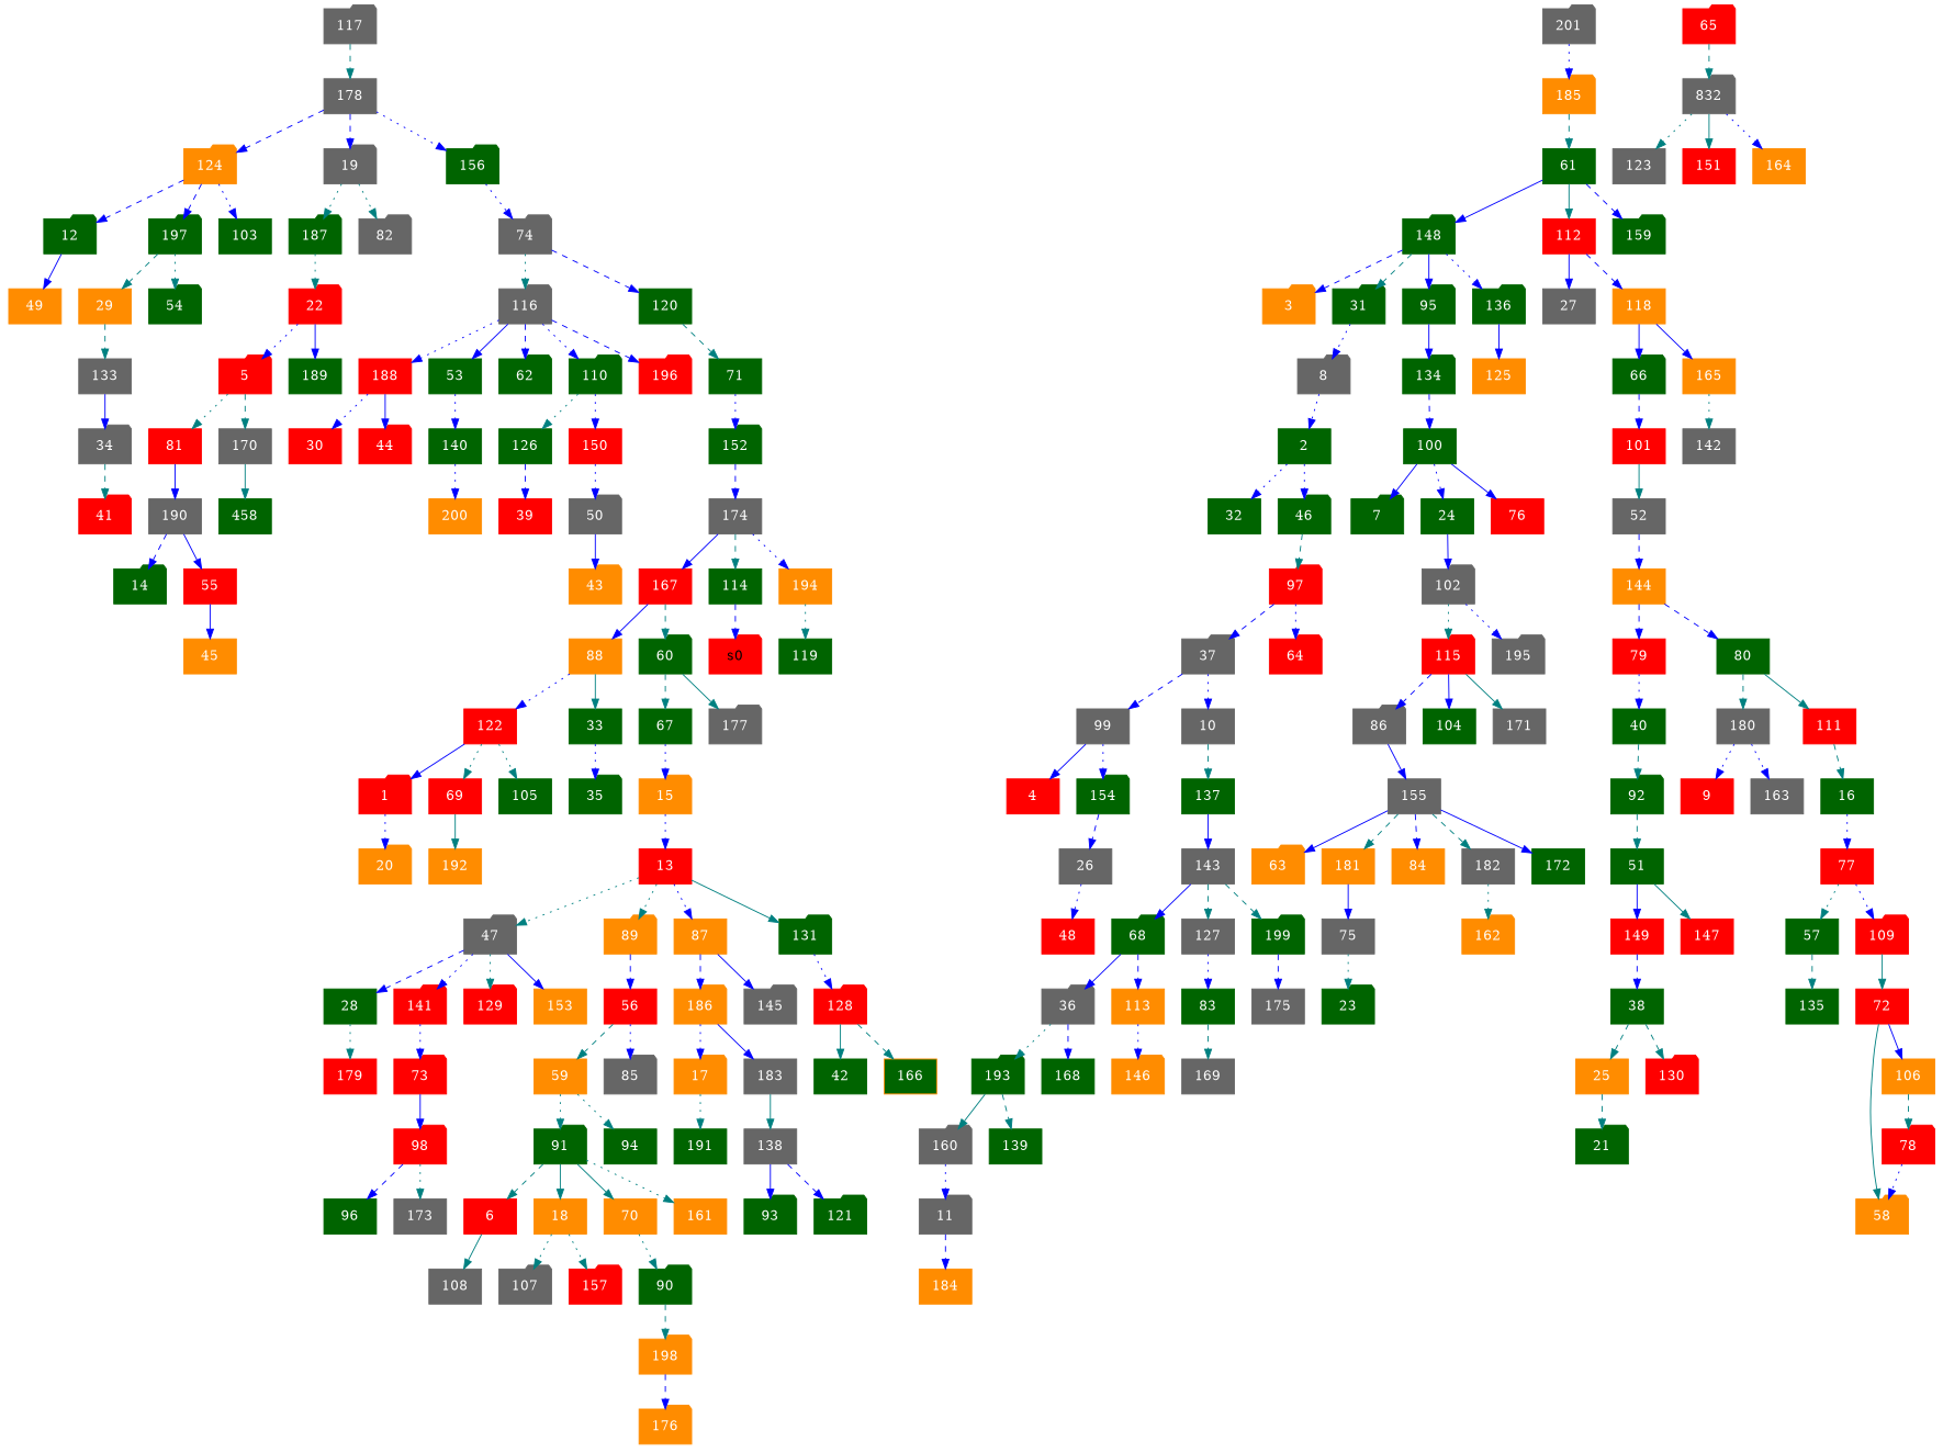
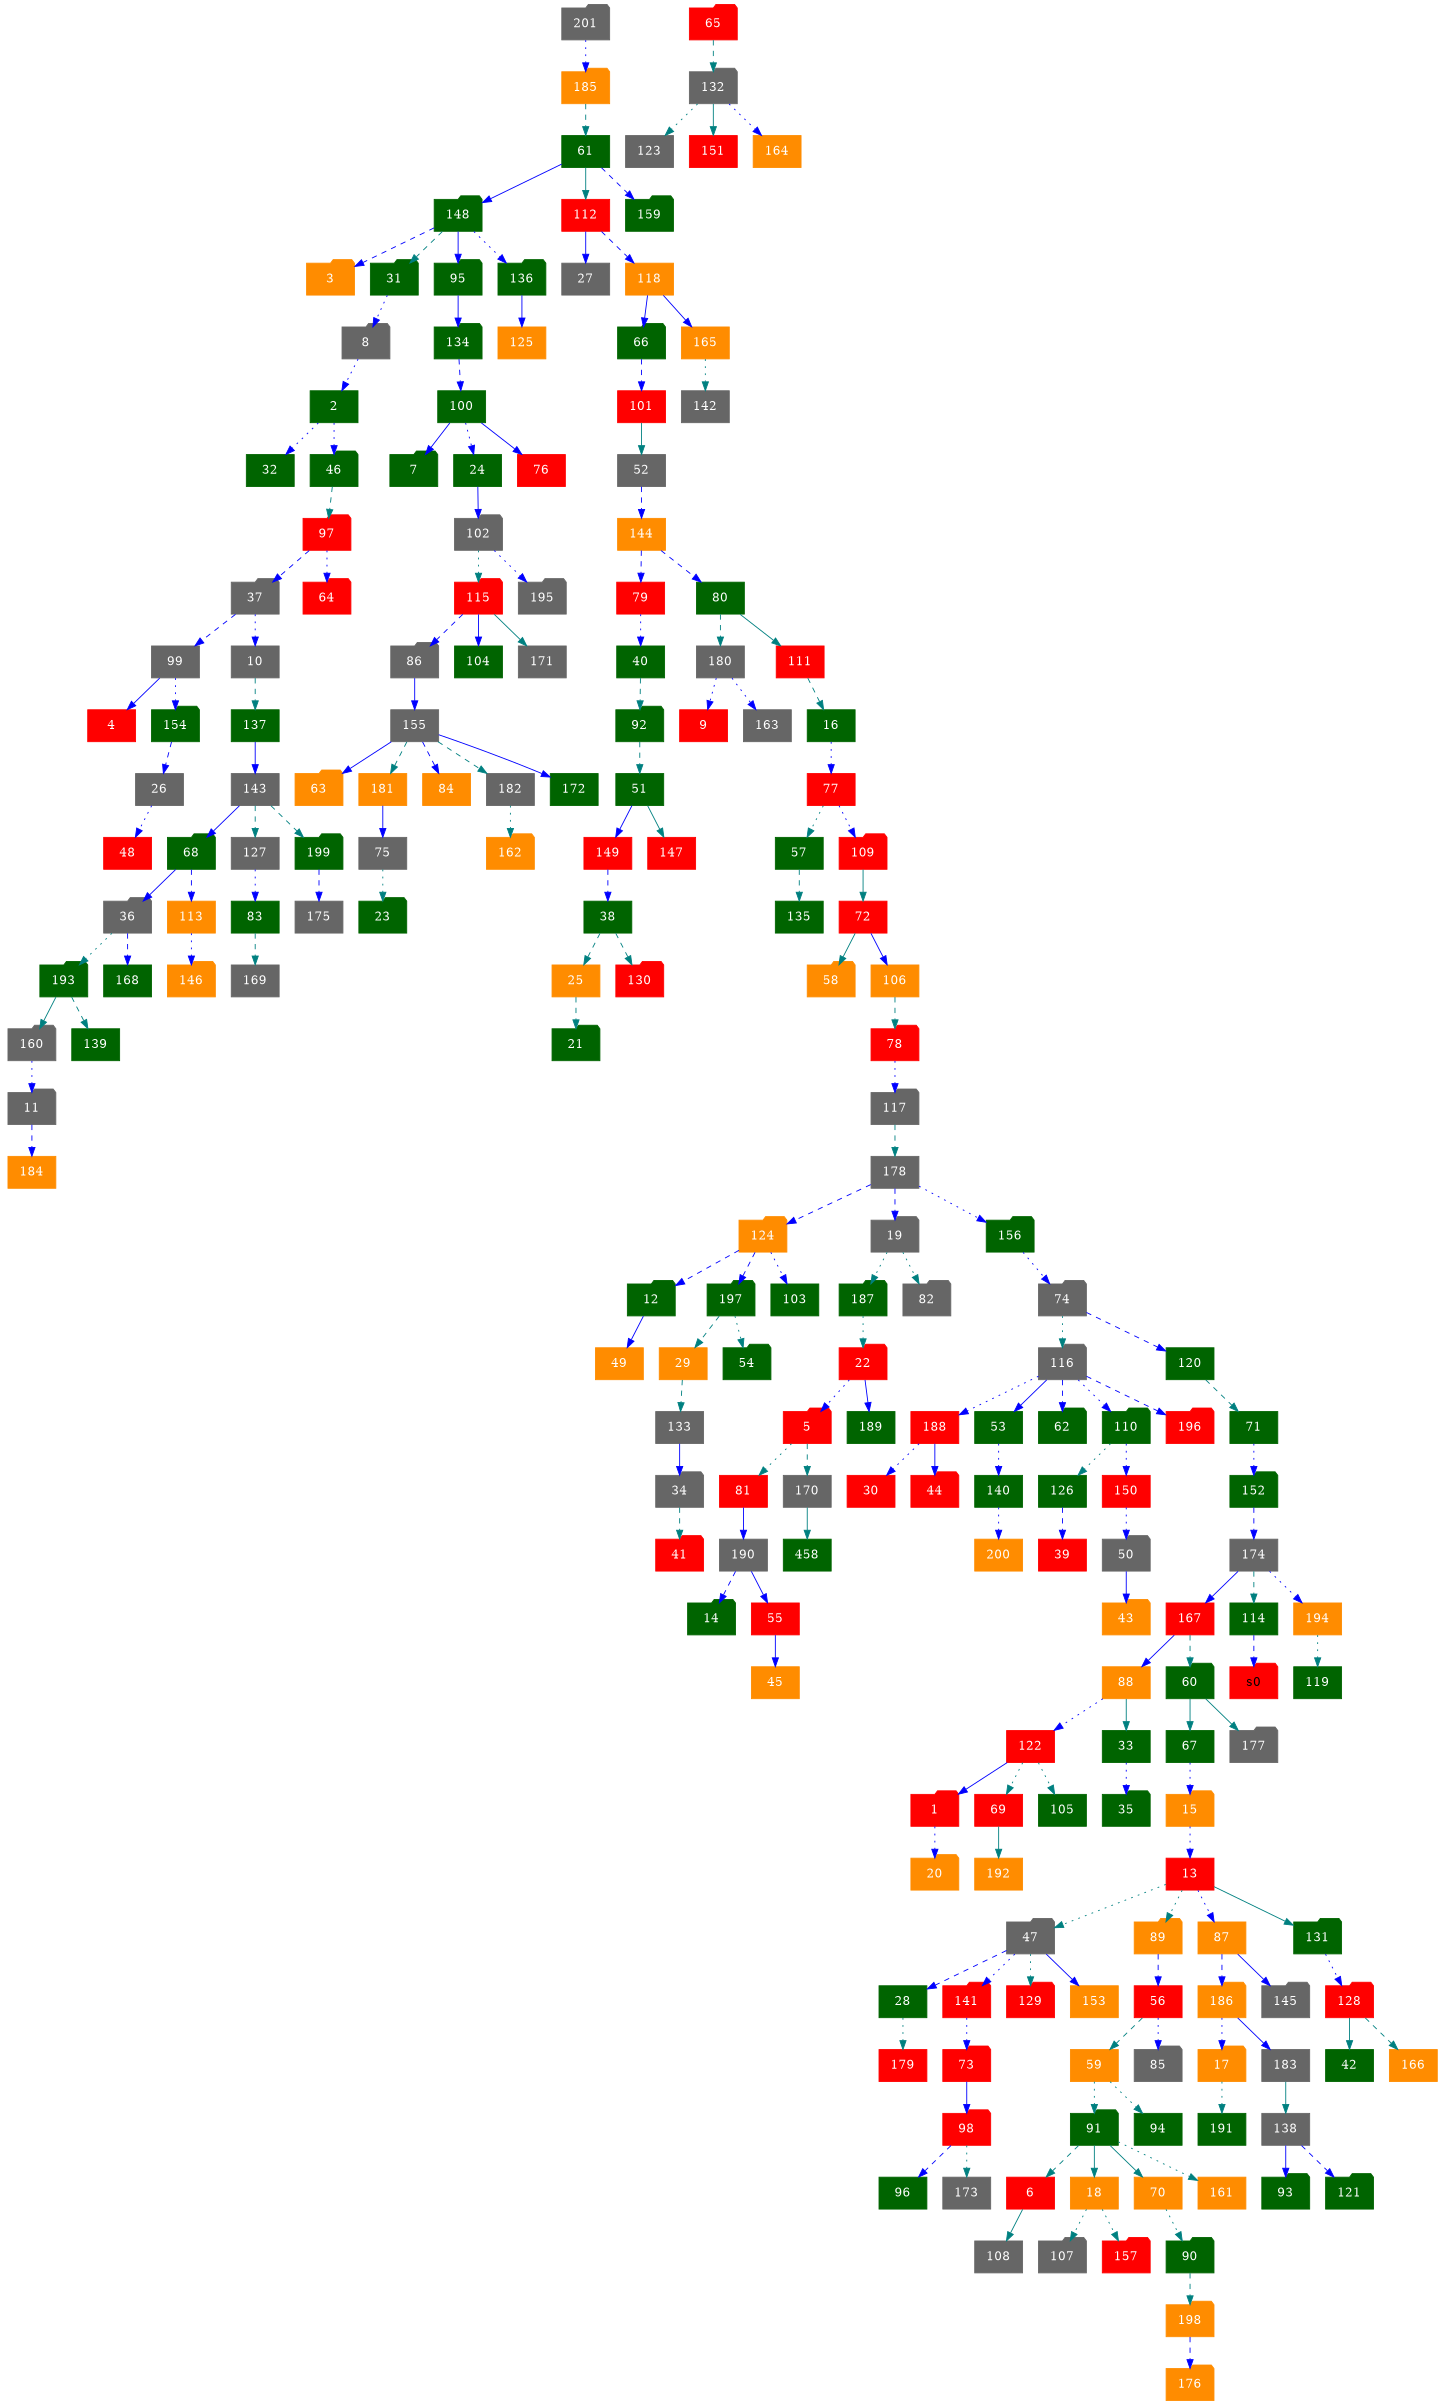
  digraph {
    node [color=darkgreen fontcolor=white shape=box style=filled]
    edge [color=blue style=dotted]
    122 [color=red]
    1 [color=red shape=folder]
    69 [color=red]
    105
    20 [color=darkorange shape=folder]
    192 [color=darkorange]
    8 [color=gray40 shape=folder]
    2
    32
    46 [shape=folder]
    97 [color=red shape=folder]
    148 [shape=folder]
    3 [color=darkorange shape=folder]
    31 [shape=folder]
    95 [shape=folder]
    136 [shape=folder]
    134 [shape=folder]
    125 [color=darkorange]
    99 [color=gray40]
    4 [color=red]
    154 [shape=folder]
    26 [color=gray40]
    22 [color=red shape=folder]
    5 [color=red shape=folder]
    189
    81 [color=red]
    170 [color=gray40]
    190 [color=gray40]
    n29 [label=458]
    91 [shape=folder]
    6 [color=red]
    18 [color=darkorange]
    70 [color=darkorange]
    161 [color=darkorange]
    108 [color=gray40]
    107 [color=gray40 shape=folder]
    157 [color=red shape=folder]
    90 [shape=folder]
    7 [shape=folder]
    100
    24
    76 [color=red]
    102 [color=gray40 shape=folder]
    180 [color=gray40]
    9 [color=red]
    163 [color=gray40]
    37 [color=gray40 shape=folder]
    10 [color=gray40]
    137
    143 [color=gray40]
    160 [color=gray40 shape=folder]
    11 [color=gray40 shape=folder]
    184 [color=darkorange]
    124 [color=darkorange shape=folder]
    12 [shape=folder]
    197 [shape=folder]
    103
    49 [color=darkorange]
    29 [color=darkorange]
    54 [shape=folder]
    15 [color=darkorange shape=folder]
    13 [color=red]
    47 [color=gray40 shape=folder]
    89 [color=darkorange shape=folder]
    87 [color=darkorange]
    131 [shape=folder]
    28
    141 [color=red shape=folder]
    129 [color=red shape=folder]
    153 [color=darkorange]
    56 [color=red]
    186 [color=darkorange shape=folder]
    145 [color=gray40 shape=folder]
    128 [color=red shape=folder]
    14 [shape=folder]
    55 [color=red]
    45 [color=darkorange]
    67
    111 [color=red]
    16
    77 [color=red]
    57
    109 [color=red shape=folder]
    17 [color=darkorange shape=folder]
    183 [color=gray40]
    191
    138 [color=gray40]
    178 [color=gray40]
    19 [color=gray40 shape=folder]
    156 [shape=folder]
    187 [shape=folder]
    82 [color=gray40 shape=folder]
    74 [color=gray40 shape=folder]
    25 [color=darkorange]
    21 [shape=folder]
    75 [color=gray40]
    23 [shape=folder]
    115 [color=red shape=folder]
    195 [color=gray40 shape=folder]
    38
    130 [color=red shape=folder]
    48 [color=red]
    112 [color=red]
    27 [color=gray40]
    118 [color=darkorange]
    66 [shape=folder]
    165 [color=darkorange]
    179 [color=red]
    73 [color=red shape=folder]
    133 [color=gray40]
    34 [color=gray40 shape=folder]
    188 [color=red]
    30 [color=red]
    44 [color=red shape=folder]
    88 [color=darkorange]
    33
    35 [shape=folder]
    41 [color=red shape=folder]
    68 [shape=folder]
    36 [color=gray40 shape=folder]
    113 [color=darkorange]
    193 [shape=folder]
    168
    146 [color=darkorange shape=folder]
    139
    64 [color=red shape=folder]
    149 [color=red]
    39 [color=red]
    126
    79 [color=red]
    40
    92 [shape=folder]
    51
    42
-   166 [color=darkorange fillcolor=darkgreen]
+   166 [color=darkorange]
    50 [color=gray40 shape=folder]
    43 [color=darkorange shape=folder]
    150 [color=red]
    147 [color=red]
    101 [color=red]
    52 [color=gray40]
    144 [color=darkorange]
    80
    116 [color=gray40 shape=folder]
    53
    62 [shape=folder]
    110 [shape=folder]
    196 [color=red shape=folder]
    140
    200 [color=darkorange]
    59 [color=darkorange]
    85 [color=gray40 shape=folder]
    94
    135
    72 [color=red]
    58 [color=darkorange shape=folder]
    106 [color=darkorange]
    78 [color=red shape=folder]
    167 [color=red]
    60 [shape=folder]
    177 [color=gray40 shape=folder]
    185 [color=darkorange shape=folder]
    61
    159 [shape=folder]
    155 [color=gray40]
    63 [color=darkorange shape=folder]
    181 [color=darkorange]
    84 [color=darkorange]
    182 [color=gray40]
    172
    162 [color=darkorange shape=folder]
    65 [color=red shape=folder]
-   132 [color=gray40 shape=folder label=832]
+   132 [color=gray40 shape=folder]
    123 [color=gray40]
    151 [color=red]
    164 [color=darkorange]
    142 [color=gray40]
    127 [color=gray40]
    199 [shape=folder]
    83
    175 [color=gray40]
    198 [color=darkorange shape=folder]
    120
    71
    152 [shape=folder]
    174 [color=gray40]
    98 [color=red shape=folder]
    96
    173 [color=gray40]
    117 [color=gray40 shape=folder]
    169 [color=gray40]
    86 [color=gray40 shape=folder]
    104
    171 [color=gray40]
    176 [color=darkorange shape=folder]
    93 [shape=folder]
    121 [shape=folder]
    114
    194 [color=darkorange]
    s0 [color=red fontcolor=black shape=folder]
    119
    201 [color=gray40 shape=folder]
    122 -> 1 [style=solid]
    122 -> 69 [color=teal]
    122 -> 105 [color=teal]
    1 -> 20
    69 -> 192 [color=teal style=solid]
    8 -> 2
    2 -> 32
    2 -> 46
    46 -> 97 [color=teal style=dashed]
    97 -> 37 [style=dashed]
    97 -> 64
    148 -> 3 [style=dashed]
    148 -> 31 [color=teal style=dashed]
    148 -> 95 [style=solid]
    148 -> 136
    31 -> 8
    95 -> 134 [style=solid]
    136 -> 125 [style=solid]
    134 -> 100 [style=dashed]
    99 -> 4 [style=solid]
    99 -> 154
    154 -> 26 [style=dashed]
    26 -> 48
    22 -> 5
    22 -> 189 [style=solid]
    5 -> 81 [color=teal]
    5 -> 170 [color=teal style=dashed]
    81 -> 190 [style=solid]
    170 -> n29 [color=teal style=solid]
    190 -> 14 [style=dashed]
    190 -> 55 [style=solid]
    91 -> 6 [color=teal style=dashed]
    91 -> 18 [color=teal style=solid]
    91 -> 70 [color=teal style=solid]
    91 -> 161 [color=teal]
    6 -> 108 [color=teal style=solid]
    18 -> 107 [color=teal]
    18 -> 157 [color=teal]
    70 -> 90 [color=teal]
    90 -> 198 [color=teal style=dashed]
    100 -> 7 [style=solid]
    100 -> 24
    100 -> 76 [style=solid]
    24 -> 102 [style=solid]
    102 -> 115 [color=teal]
    102 -> 195
    180 -> 9
    180 -> 163
    37 -> 99 [style=dashed]
    37 -> 10
    10 -> 137 [color=teal style=dashed]
    137 -> 143 [style=solid]
    143 -> 68 [style=solid]
    143 -> 127 [color=teal style=dashed]
    143 -> 199 [color=teal style=dashed]
    160 -> 11
    11 -> 184 [style=dashed]
    124 -> 12 [style=dashed]
    124 -> 197 [style=dashed]
    124 -> 103
    12 -> 49 [style=solid]
    197 -> 29 [color=teal style=dashed]
    197 -> 54 [color=teal]
    29 -> 133 [color=teal style=dashed]
    15 -> 13
    13 -> 47 [color=teal]
    13 -> 89 [color=teal]
    13 -> 87
    13 -> 131 [color=teal style=solid]
    47 -> 28 [style=dashed]
    47 -> 141
    47 -> 129 [color=teal]
    47 -> 153 [style=solid]
    89 -> 56 [style=dashed]
    87 -> 186 [style=dashed]
    87 -> 145 [style=solid]
    131 -> 128
    28 -> 179 [color=teal]
    141 -> 73
    56 -> 59 [color=teal style=dashed]
    56 -> 85
    186 -> 17
    186 -> 183 [style=solid]
    128 -> 42 [color=teal style=solid]
    128 -> 166 [color=teal style=dashed]
    55 -> 45 [style=solid]
    67 -> 15
    111 -> 16 [color=teal style=dashed]
    16 -> 77
    77 -> 57 [color=teal]
    77 -> 109
    57 -> 135 [color=teal style=dashed]
    109 -> 72 [color=teal style=solid]
    17 -> 191 [color=teal]
    183 -> 138 [color=teal style=solid]
    138 -> 93 [style=solid]
    138 -> 121 [style=dashed]
    178 -> 124 [style=dashed]
    178 -> 19 [style=dashed]
    178 -> 156
    19 -> 187 [color=teal]
    19 -> 82 [color=teal]
    156 -> 74
    187 -> 22 [color=teal]
    74 -> 116 [color=teal]
    74 -> 120 [style=dashed]
    25 -> 21 [color=teal style=dashed]
    75 -> 23 [color=teal]
    115 -> 86 [style=dashed]
    115 -> 104 [style=solid]
    115 -> 171 [color=teal style=solid]
    38 -> 25 [color=teal style=dashed]
    38 -> 130 [color=teal style=dashed]
    112 -> 27 [style=solid]
    112 -> 118 [style=dashed]
    118 -> 66 [style=solid]
    118 -> 165 [style=solid]
    66 -> 101 [style=dashed]
    165 -> 142 [color=teal]
    73 -> 98 [style=solid]
    133 -> 34 [style=solid]
    34 -> 41 [color=teal style=dashed]
    188 -> 30
    188 -> 44 [style=solid]
    88 -> 122
    88 -> 33 [color=teal style=solid]
    33 -> 35
    68 -> 36 [style=solid]
    68 -> 113 [style=dashed]
    36 -> 193 [color=teal]
    36 -> 168 [style=dashed]
    113 -> 146
    193 -> 160 [color=teal style=solid]
    193 -> 139 [color=teal style=dashed]
    149 -> 38 [style=dashed]
    126 -> 39 [style=dashed]
    79 -> 40
    40 -> 92 [color=teal style=dashed]
    92 -> 51 [color=teal style=dashed]
    51 -> 149 [style=solid]
    51 -> 147 [color=teal style=solid]
    50 -> 43 [style=solid]
    150 -> 50
    101 -> 52 [color=teal style=solid]
    52 -> 144 [style=dashed]
    144 -> 79 [style=dashed]
    144 -> 80 [style=dashed]
    80 -> 180 [color=teal style=dashed]
    80 -> 111 [color=teal style=solid]
    116 -> 188
    116 -> 53 [style=solid]
    116 -> 62 [style=dashed]
    116 -> 110
    116 -> 196 [style=dashed]
    53 -> 140
    110 -> 126 [color=teal]
    110 -> 150
    140 -> 200
    59 -> 91 [color=teal]
    59 -> 94 [color=teal]
    72 -> 58 [color=teal style=solid]
    72 -> 106 [style=solid]
    106 -> 78 [color=teal style=dashed]
-   78 -> 58
+   78 -> 117
    167 -> 88 [style=solid]
    167 -> 60 [color=teal style=dashed]
-   60 -> 67 [color=teal style=dashed]
+   60 -> 67 [color=teal style=solid]
    60 -> 177 [color=teal style=solid]
    185 -> 61 [color=teal style=dashed]
    61 -> 148 [style=solid]
    61 -> 112 [color=teal style=solid]
    61 -> 159 [style=dashed]
    155 -> 63 [style=solid]
    155 -> 181 [color=teal style=dashed]
    155 -> 84 [style=dashed]
    155 -> 182 [color=teal style=dashed]
    155 -> 172 [style=solid]
    181 -> 75 [style=solid]
    182 -> 162 [color=teal]
    65 -> 132 [color=teal style=dashed]
    132 -> 123 [color=teal]
    132 -> 151 [color=teal style=solid]
    132 -> 164
    127 -> 83
    199 -> 175 [style=dashed]
    83 -> 169 [color=teal style=dashed]
    198 -> 176 [style=dashed]
    120 -> 71 [color=teal style=dashed]
    71 -> 152
    152 -> 174 [style=dashed]
    174 -> 167 [style=solid]
    174 -> 114 [color=teal style=dashed]
    174 -> 194
    98 -> 96 [style=dashed]
    98 -> 173 [color=teal]
    117 -> 178 [color=teal style=dashed]
    86 -> 155 [style=solid]
    114 -> s0 [style=dashed]
    194 -> 119 [color=teal]
    201 -> 185
  }
